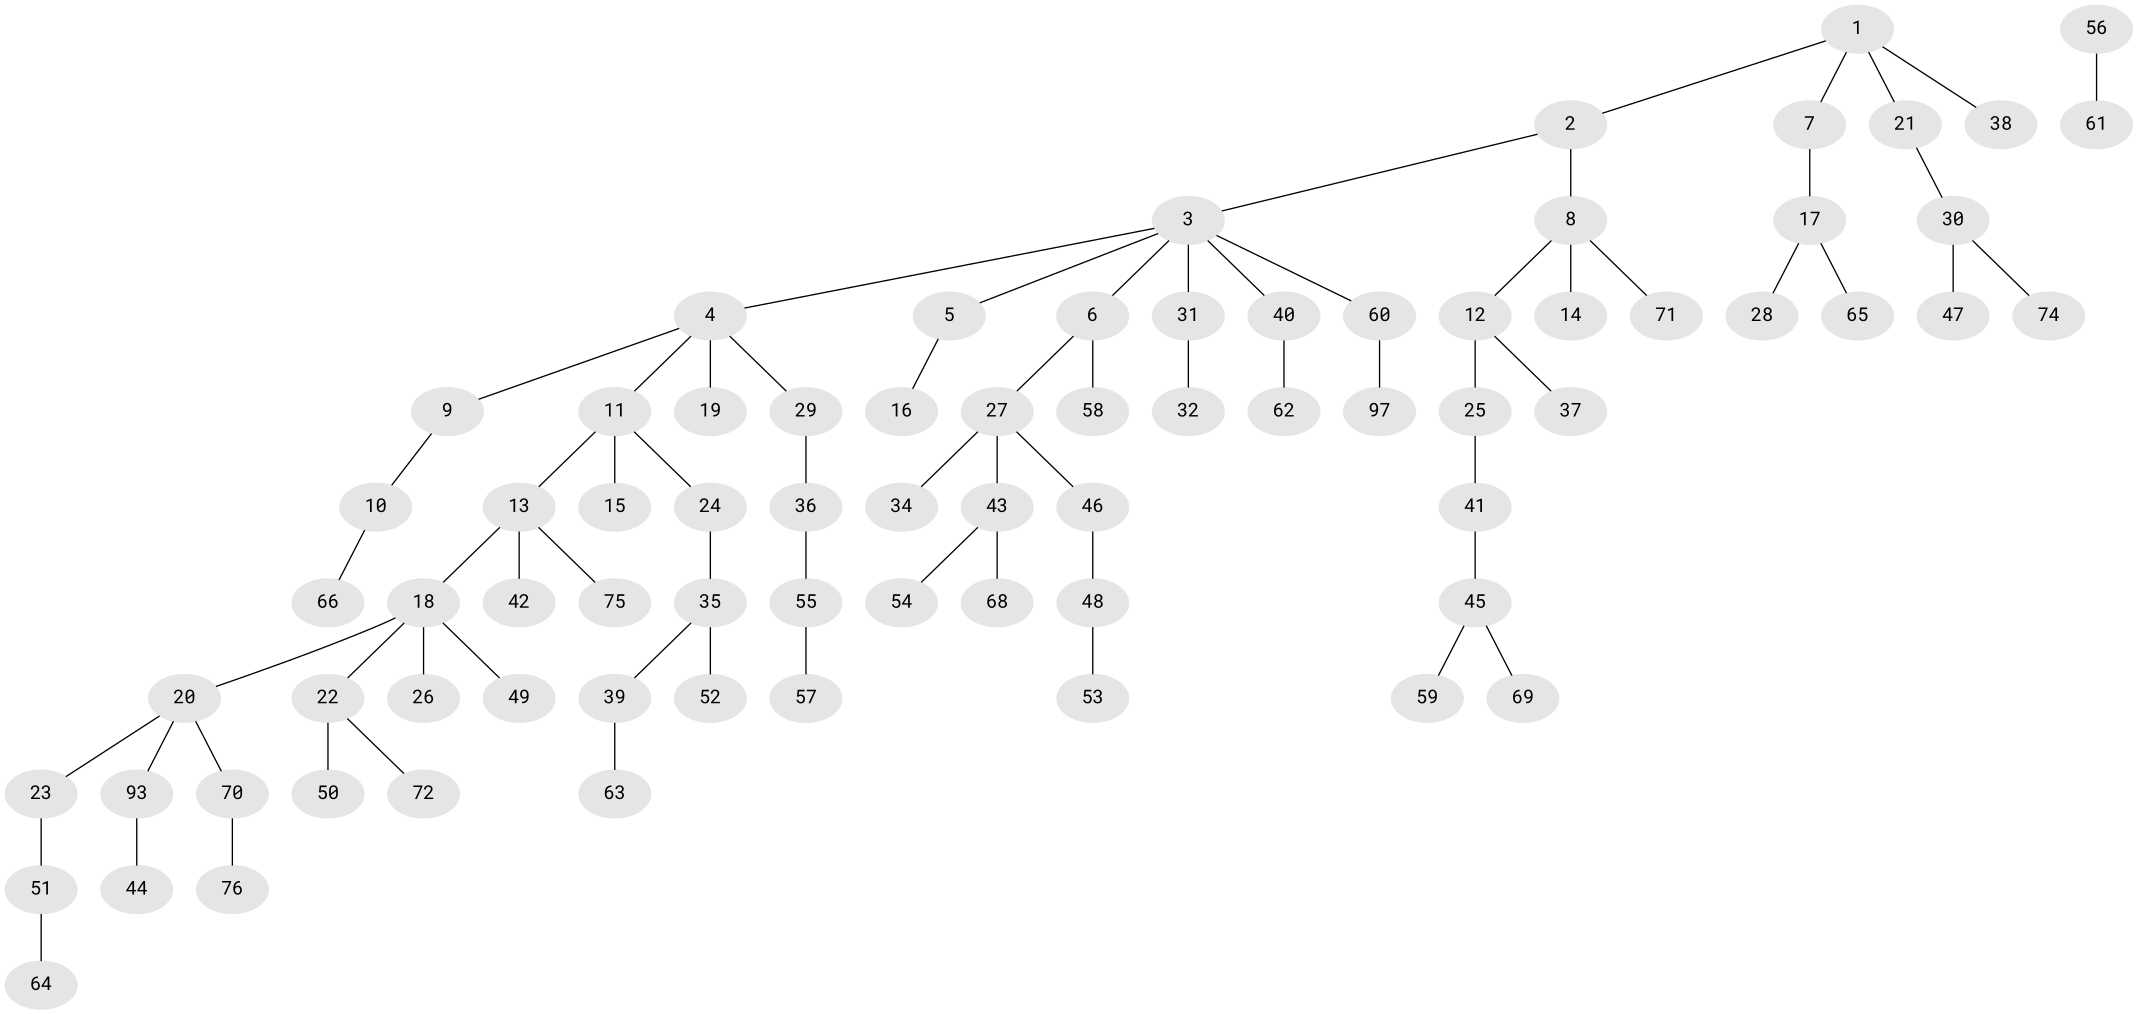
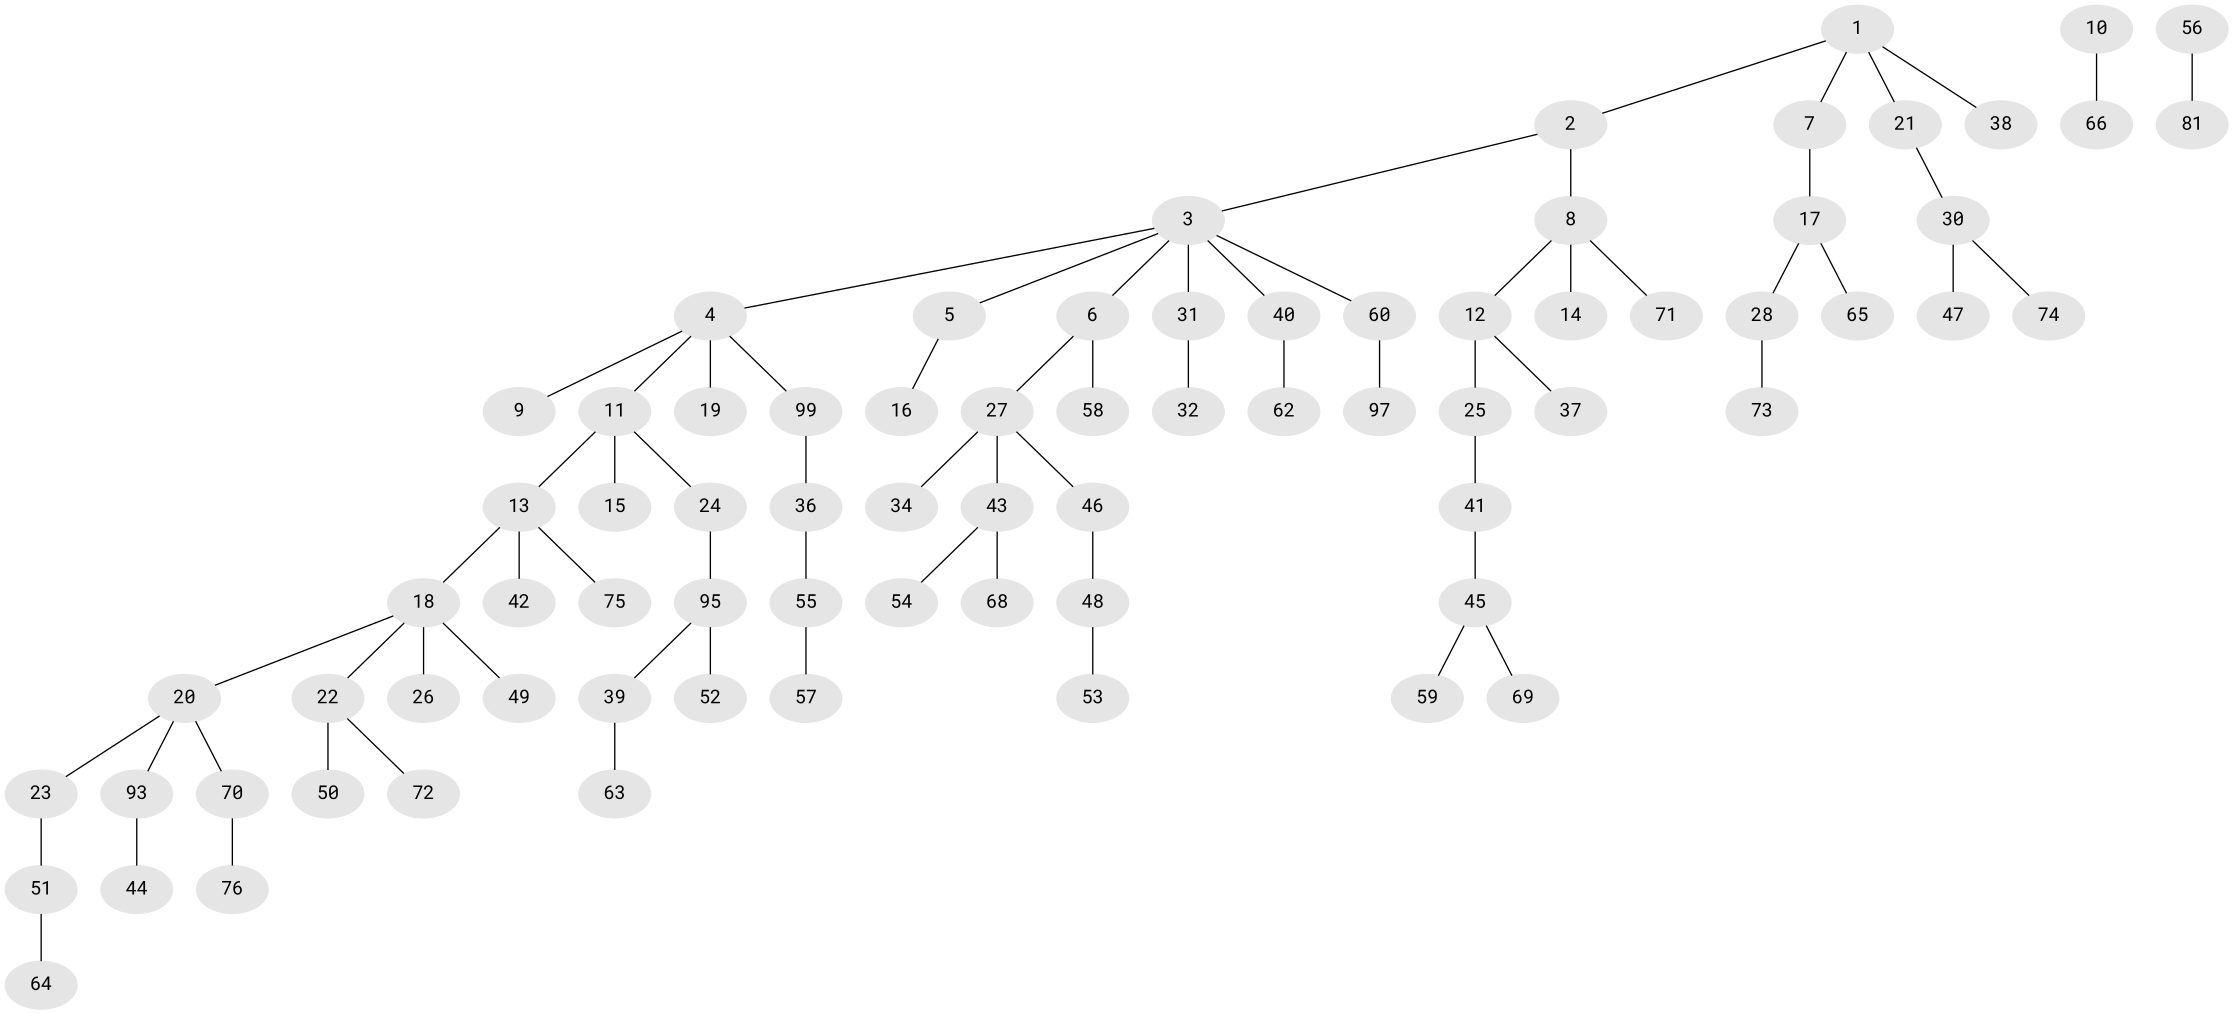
  graph {
    fontname="Roboto Mono"
    node [color=gray90 fontname="Roboto Mono" style=filled]
    edge [fontname="Roboto Mono"]
    1
    2
    7
    21
    38
    3
    8
    17
    30
    4
    5
    6
    31
    40
    60
    12
    14
    71
    9
    11
    19
-   29
+   29 [label=99]
    16
    27
    58
    32
    62
    10
    13
    15
    24
    36
    34
    43
    46
    28
    65
    25
    37
    66
    18
    42
    75
-   35
+   35 [label=95]
    41
    20
    22
    26
    49
+   73
    23
    n52 [label=93]
    70
    50
    72
    51
    44
    76
    47
    74
    64
    39
    52
    45
    54
    68
    48
    55
    n69 [label=97]
    56
-   61
+   61 [label=81]
    63
    57
    59
    69
    53
    1 -- 2
    1 -- 7
    1 -- 21
    1 -- 38
    2 -- 3
    2 -- 8
    7 -- 17
    21 -- 30
    3 -- 4
    3 -- 5
    3 -- 6
    3 -- 31
    3 -- 40
    3 -- 60
    8 -- 12
    8 -- 14
    8 -- 71
    17 -- 28
    17 -- 65
    30 -- 47
    30 -- 74
    4 -- 9
    4 -- 11
    4 -- 19
    4 -- 29
    5 -- 16
    6 -- 27
    6 -- 58
    31 -- 32
    40 -- 62
    60 -- n69
    12 -- 25
    12 -- 37
-   9 -- 10
    11 -- 13
    11 -- 15
    11 -- 24
    29 -- 36
    27 -- 34
    27 -- 43
    27 -- 46
    10 -- 66
    13 -- 18
    13 -- 42
    13 -- 75
    24 -- 35
    36 -- 55
    43 -- 54
    43 -- 68
    46 -- 48
+   28 -- 73
    25 -- 41
    18 -- 20
    18 -- 22
    18 -- 26
    18 -- 49
    35 -- 39
    35 -- 52
    41 -- 45
    20 -- 23
    20 -- n52
    20 -- 70
    22 -- 50
    22 -- 72
    23 -- 51
    n52 -- 44
    70 -- 76
    51 -- 64
    39 -- 63
    45 -- 59
    45 -- 69
    48 -- 53
    55 -- 57
    56 -- 61
  }
